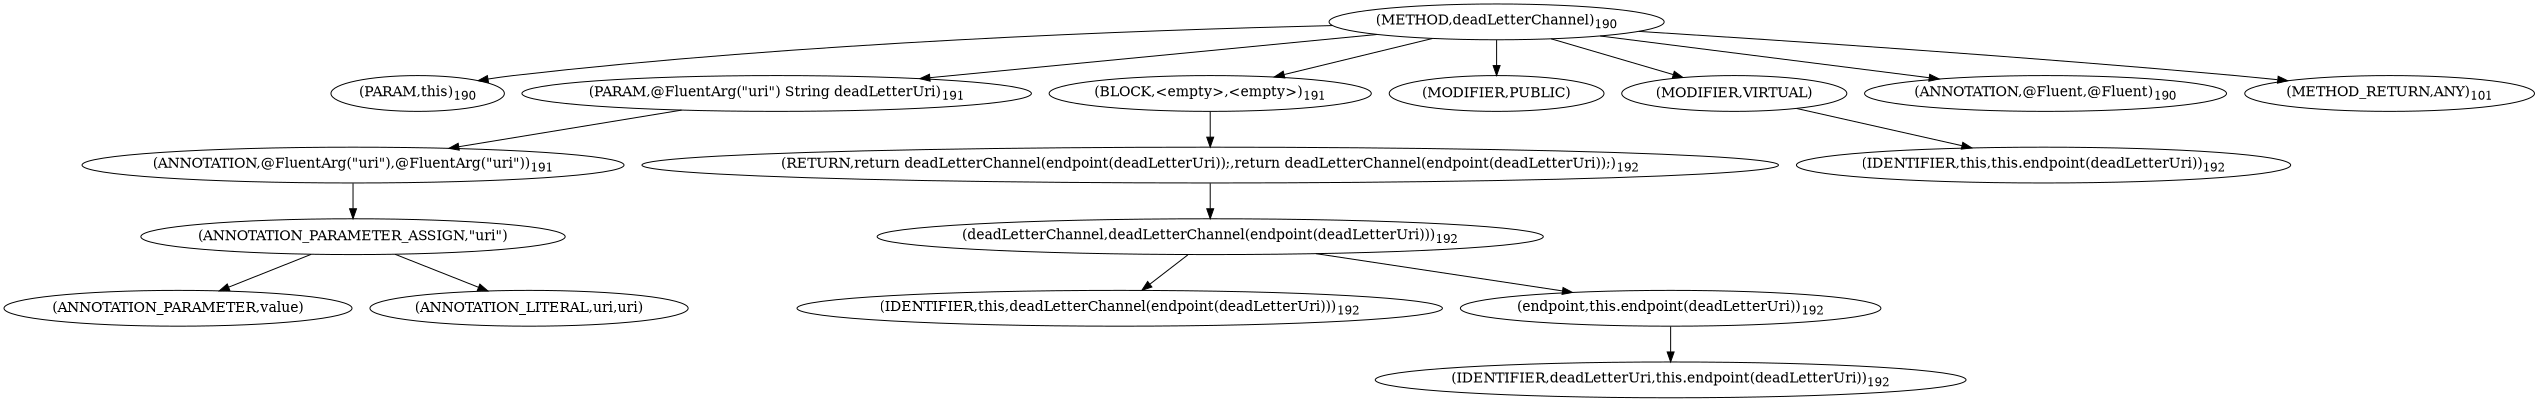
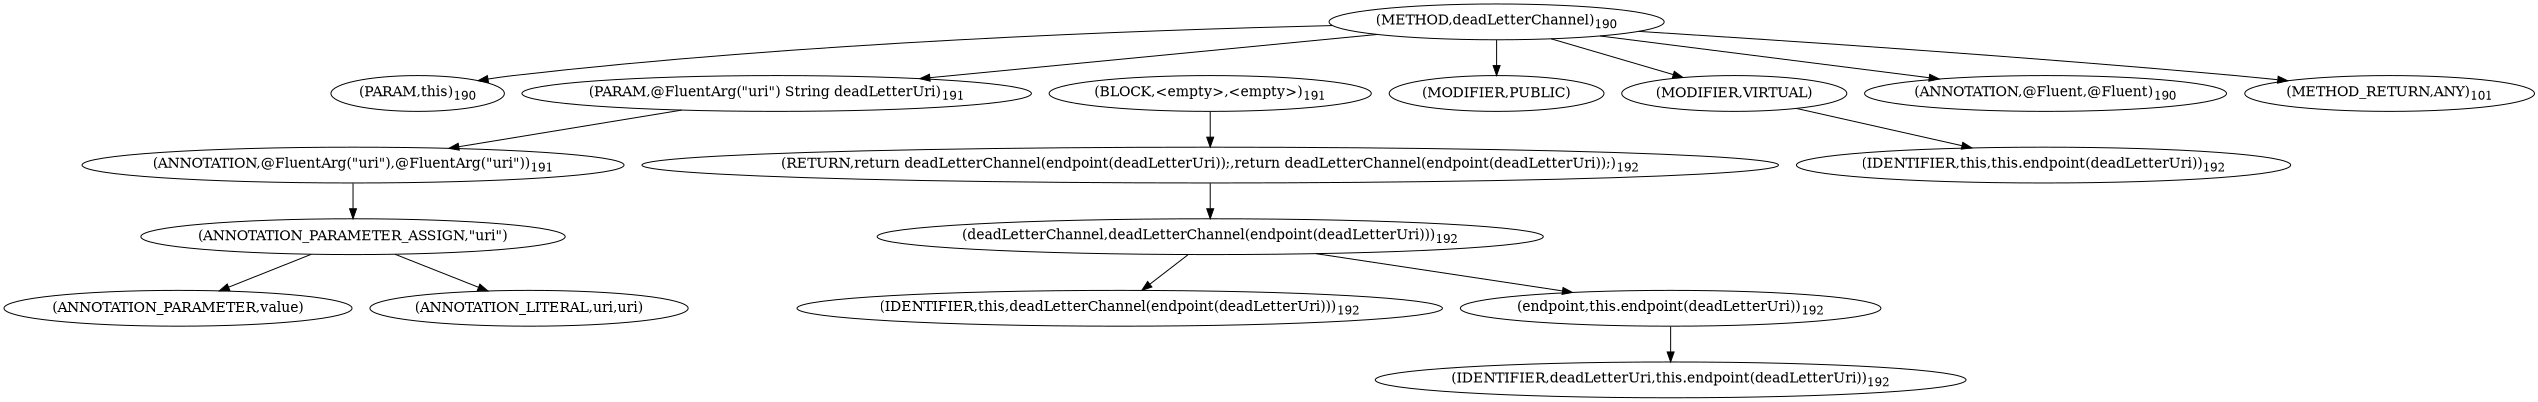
  digraph {
    fontname="DejaVu Serif"
    node [fontname="DejaVu Serif"]
    edge [fontname="DejaVu Serif"]
    n1 [label=<(METHOD,deadLetterChannel)<SUB>190</SUB>>]
    n2 [label=<(PARAM,this)<SUB>190</SUB>>]
    n3 [label=<(PARAM,@FluentArg(&quot;uri&quot;) String deadLetterUri)<SUB>191</SUB>>]
    n4 [label=<(BLOCK,&lt;empty&gt;,&lt;empty&gt;)<SUB>191</SUB>>]
    n5 [label=<(MODIFIER,PUBLIC)>]
    n6 [label=<(MODIFIER,VIRTUAL)>]
    n7 [label=<(ANNOTATION,@Fluent,@Fluent)<SUB>190</SUB>>]
    n8 [label=<(METHOD_RETURN,ANY)<SUB>101</SUB>>]
    n9 [label=<(ANNOTATION,@FluentArg(&quot;uri&quot;),@FluentArg(&quot;uri&quot;))<SUB>191</SUB>>]
    n10 [label=<(RETURN,return deadLetterChannel(endpoint(deadLetterUri));,return deadLetterChannel(endpoint(deadLetterUri));)<SUB>192</SUB>>]
    n11 [label=<(IDENTIFIER,this,this.endpoint(deadLetterUri))<SUB>192</SUB>>]
    n12 [label=<(ANNOTATION_PARAMETER_ASSIGN,&quot;uri&quot;)>]
    n13 [label=<(ANNOTATION_PARAMETER,value)>]
    n14 [label=<(ANNOTATION_LITERAL,uri,uri)>]
    n15 [label=<(deadLetterChannel,deadLetterChannel(endpoint(deadLetterUri)))<SUB>192</SUB>>]
    n16 [label=<(IDENTIFIER,this,deadLetterChannel(endpoint(deadLetterUri)))<SUB>192</SUB>>]
    n17 [label=<(endpoint,this.endpoint(deadLetterUri))<SUB>192</SUB>>]
    n18 [label=<(IDENTIFIER,deadLetterUri,this.endpoint(deadLetterUri))<SUB>192</SUB>>]
    n1 -> n2
    n1 -> n3
-   n1 -> n4
    n1 -> n5
    n1 -> n6
    n1 -> n7
    n1 -> n8
    n3 -> n9
    n4 -> n10
    n6 -> n11
    n9 -> n12
    n10 -> n15
    n12 -> n13
    n12 -> n14
    n15 -> n16
    n15 -> n17
    n17 -> n18
  }
